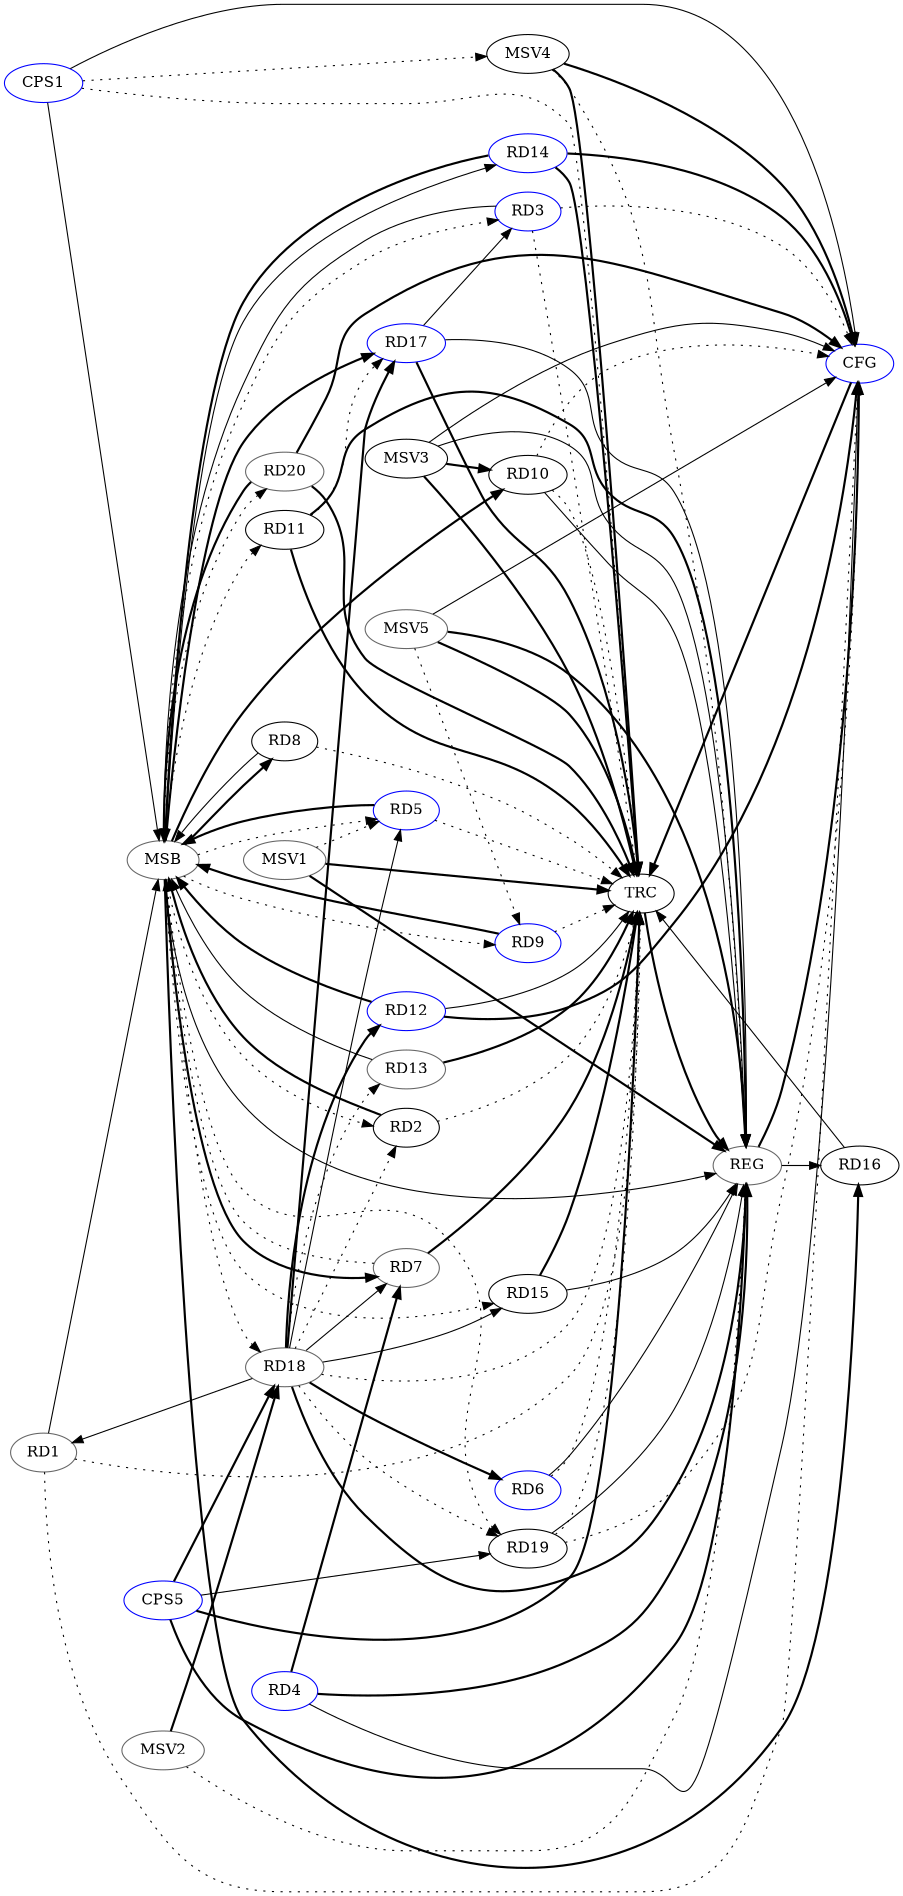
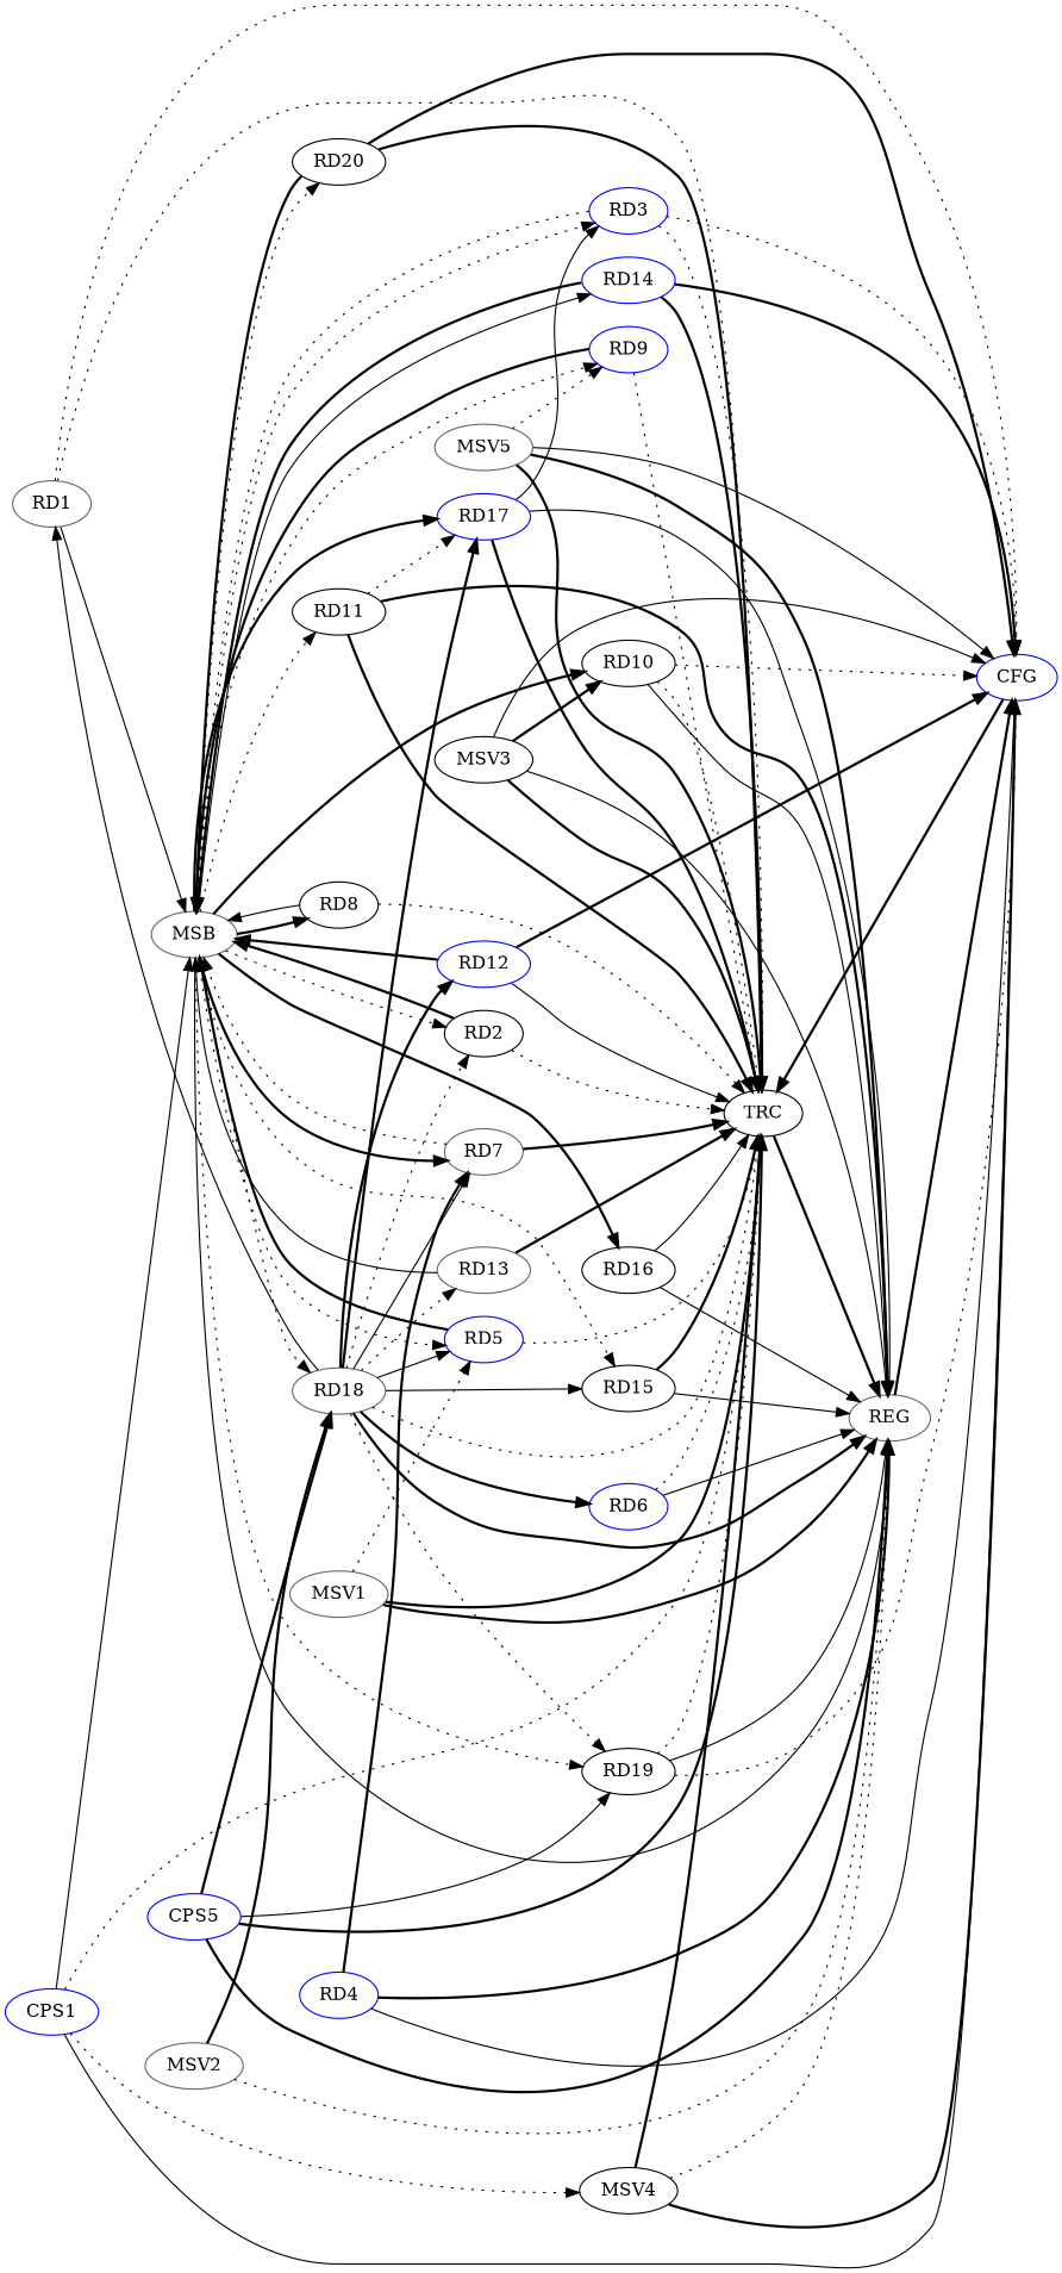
  strict digraph {
    rankdir=LR
    node [color=blue]
    edge [style=bold]
    n1 [color=gray40 label=RD1]
    n2 [color=gray40 label=MSB]
    n3 [label=CFG]
    n4 [color=black label=TRC]
    n5 [color=black label=RD2]
    n6 [label=RD3]
    n7 [color=gray40 label=RD7]
    n8 [color=gray40 label=REG]
    n9 [label=RD5]
    n10 [color=black label=RD8]
    n11 [label=RD9]
    n12 [color=black label=RD10]
    n13 [color=black label=RD11]
    n14 [label=RD17]
    n15 [label=RD14]
    n16 [color=black label=RD15]
    n17 [color=black label=RD16]
    n18 [color=gray40 label=RD18]
    n19 [color=black label=RD19]
-   n20 [color=gray40 label=RD20]
+   n20 [color=black label=RD20]
    n21 [label=RD4]
    n22 [label=RD6]
    n23 [label=RD12]
    n24 [color=gray40 label=RD13]
    n25 [color=gray40 label=MSV2]
    n26 [label=CPS1]
    n27 [color=black label=MSV4]
    n28 [label=CPS5]
    n29 [color=gray40 label=MSV1]
    n30 [color=black label=MSV3]
    n31 [color=gray40 label=MSV5]
    n1 -> n2 [style=solid]
    n1 -> n3 [style=dotted]
    n1 -> n4 [style=dotted]
    n2 -> n5 [style=dotted]
    n2 -> n6 [style=dotted]
    n2 -> n7
    n2 -> n8 [style=solid]
    n2 -> n9 [style=dotted]
    n2 -> n10
    n2 -> n11 [style=dotted]
    n2 -> n12
    n2 -> n13 [style=dotted]
    n2 -> n14
    n2 -> n15 [style=solid]
    n2 -> n16 [style=dotted]
    n2 -> n17
    n2 -> n18 [style=dotted]
    n2 -> n19 [style=dotted]
    n2 -> n20 [style=dotted]
    n3 -> n4
    n4 -> n8
    n5 -> n2
    n5 -> n4 [style=dotted]
-   n6 -> n2 [style=solid]
+   n6 -> n2 [style=dotted]
    n6 -> n3 [style=dotted]
    n6 -> n4 [style=dotted]
    n7 -> n2 [style=dotted]
    n7 -> n4
    n8 -> n3
    n9 -> n2
    n9 -> n4 [style=dotted]
    n10 -> n2 [style=solid]
    n10 -> n4 [style=dotted]
    n11 -> n2
    n11 -> n4 [style=dotted]
    n12 -> n3 [style=dotted]
    n12 -> n4 [style=dotted]
    n12 -> n8 [style=solid]
    n13 -> n4
    n13 -> n8
    n13 -> n14 [style=dotted]
    n14 -> n4
    n14 -> n6 [style=solid]
    n14 -> n8 [style=solid]
    n15 -> n2
    n15 -> n3
    n15 -> n4
    n16 -> n4
    n16 -> n8 [style=solid]
    n17 -> n4 [style=solid]
-   n8 -> n17 [style=solid]
+   n17 -> n8 [style=solid]
    n18 -> n1 [style=solid]
    n18 -> n4 [style=dotted]
    n18 -> n5 [style=dotted]
    n18 -> n7 [style=solid]
    n18 -> n8
    n18 -> n9 [style=solid]
    n18 -> n14
    n18 -> n16 [style=solid]
    n18 -> n19 [style=dotted]
    n18 -> n22
    n18 -> n23
    n18 -> n24 [style=dotted]
    n19 -> n3 [style=dotted]
    n19 -> n4 [style=dotted]
    n19 -> n8 [style=solid]
    n20 -> n2
    n20 -> n3
    n20 -> n4
    n21 -> n3 [style=solid]
    n21 -> n7
    n21 -> n8
    n22 -> n4 [style=dotted]
    n22 -> n8 [style=solid]
    n23 -> n2
    n23 -> n3
    n23 -> n4 [style=solid]
    n24 -> n2 [style=solid]
    n24 -> n4
    n25 -> n8 [style=dotted]
    n25 -> n18
    n26 -> n2 [style=solid]
    n26 -> n3 [style=solid]
    n26 -> n4 [style=dotted]
    n26 -> n27 [style=dotted]
    n27 -> n3
    n27 -> n4
    n27 -> n8 [style=dotted]
    n28 -> n4
    n28 -> n8
    n28 -> n18
    n28 -> n19 [style=solid]
    n29 -> n4
    n29 -> n8
    n29 -> n9 [style=dotted]
    n30 -> n3 [style=solid]
    n30 -> n4
    n30 -> n8 [style=solid]
    n30 -> n12
    n31 -> n3 [style=solid]
    n31 -> n4
    n31 -> n8
    n31 -> n11 [style=dotted]
  }
